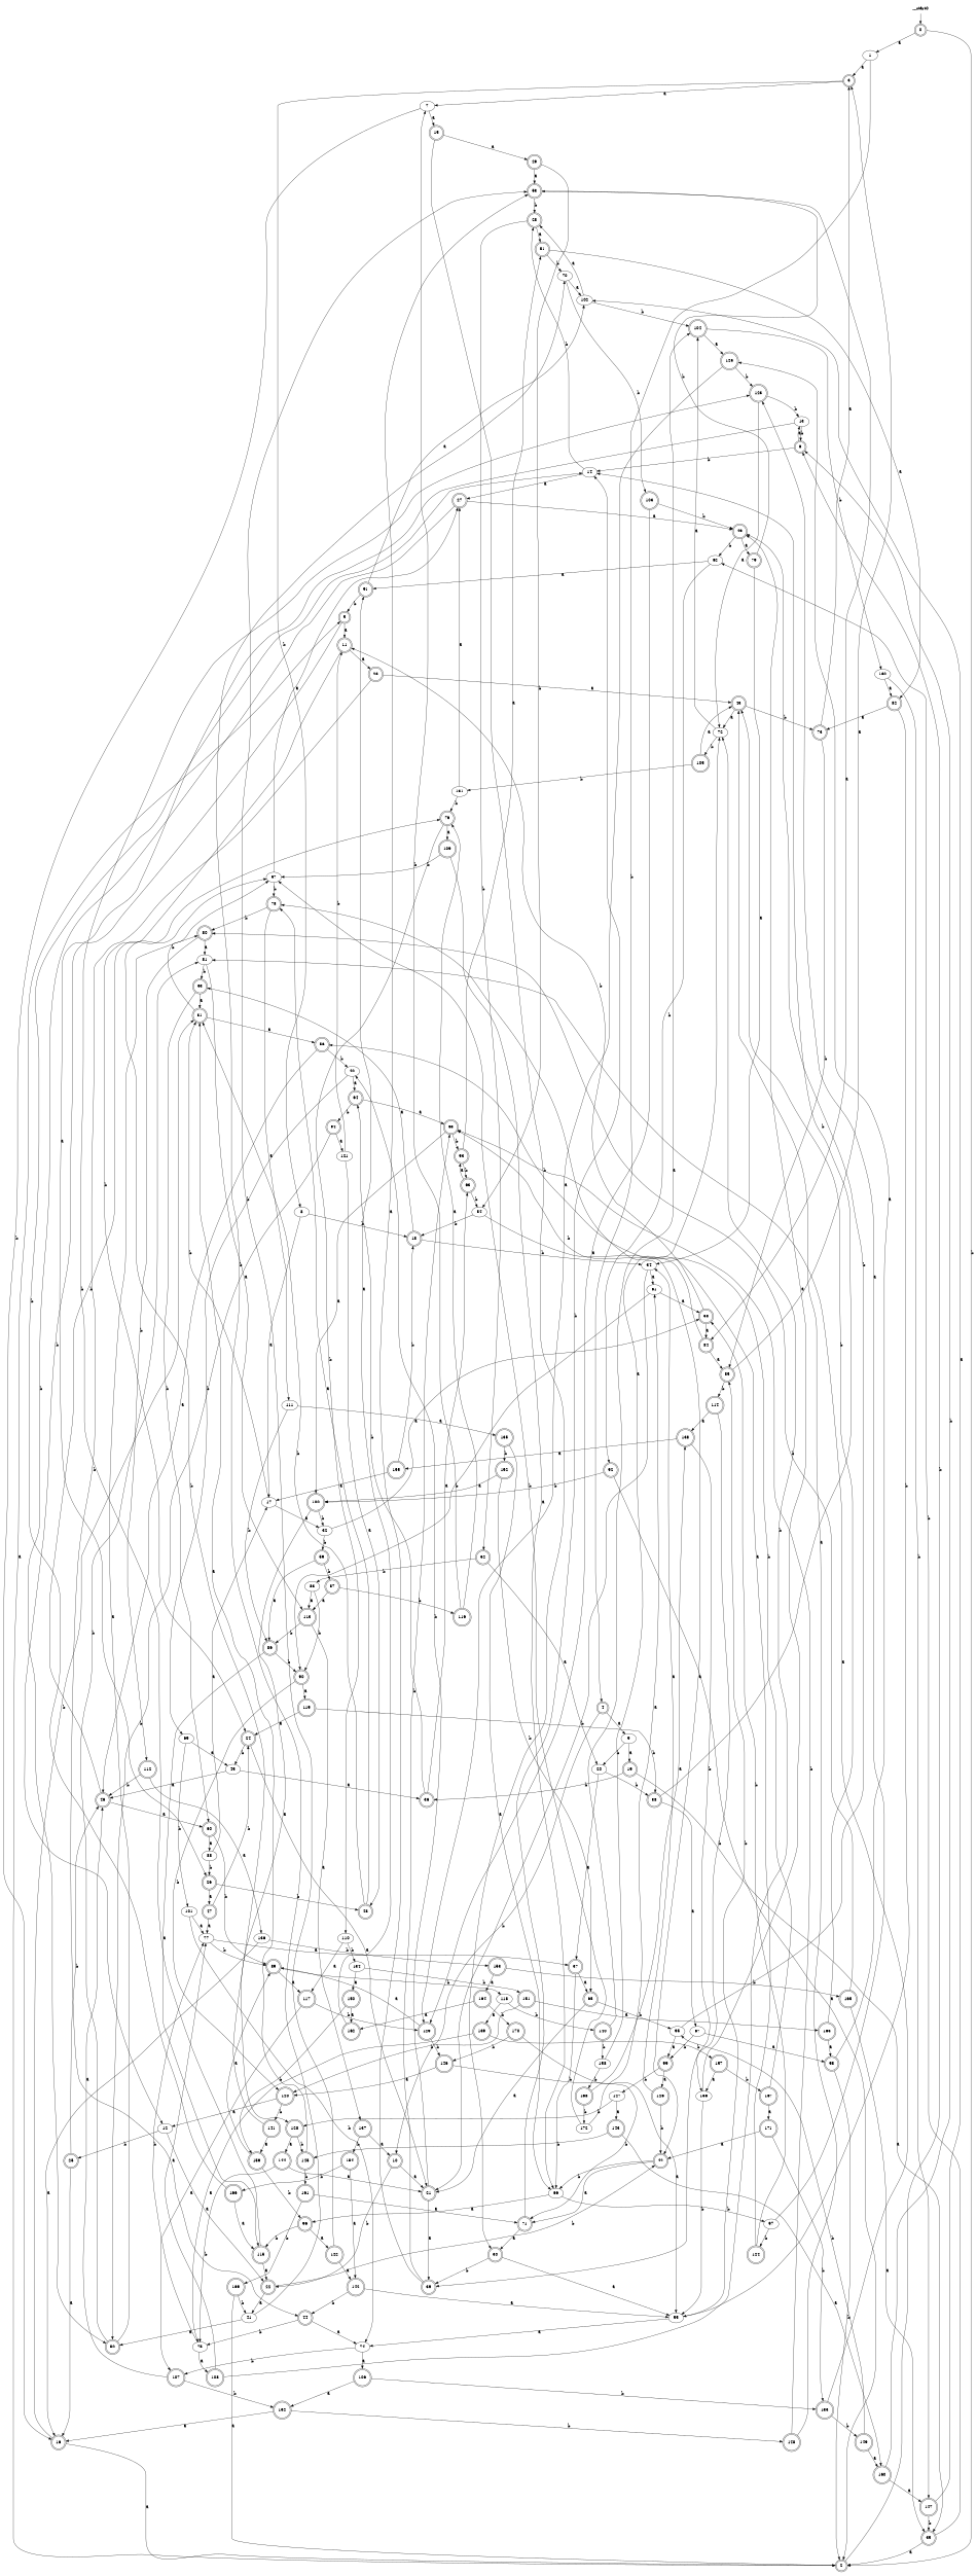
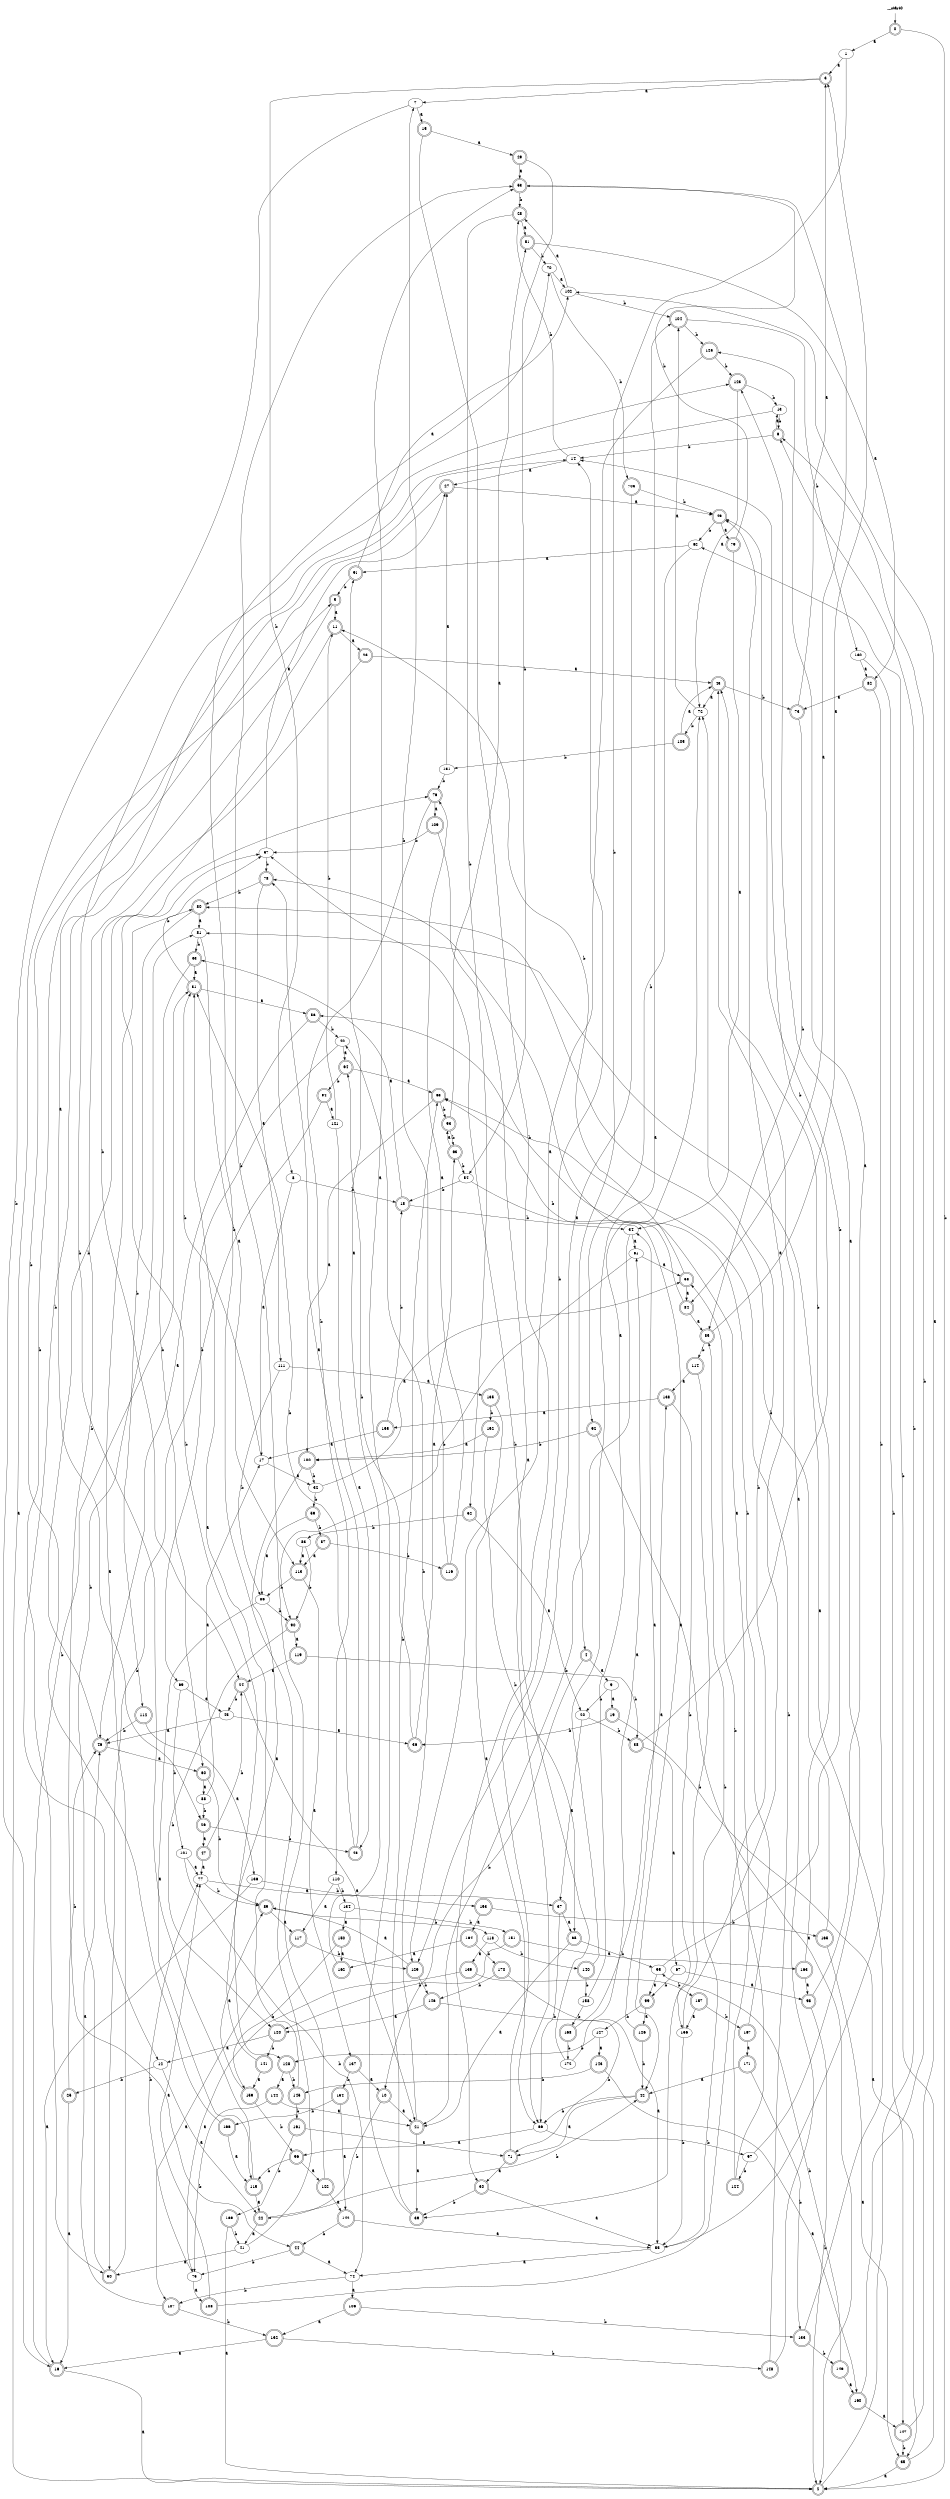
  digraph {
    node [shape=doublecircle]
    __start0 [shape=none]
    0
    1 [shape=""]
    2
    3
    4
    5
    6
    7 [shape=""]
    8 [shape=""]
    9 [shape=""]
    10
    11
    12 [shape=""]
    13 [shape=""]
    14 [shape=""]
    15
    16
    17 [shape=""]
    18
    19
    20 [shape=""]
    21
    22
    23
    24
    25
    26
    27
    28
    29
    30
    31
    32 [shape=""]
    33
    34 [shape=""]
    35
    36
    37
    38
    39
    40 [shape=""]
    41 [shape=""]
    42
    43
    44
    45 [shape=""]
    46
    47
    48
    49
    50
    51
    52
    53
    54 [shape=""]
    55 [shape=""]
    56
    57 [shape=""]
    58
    59
    60
    61 [shape=""]
    62 [shape=""]
    63
    64
    65
    66 [shape=""]
    67 [shape=""]
    68
    69 [shape=""]
    70 [shape=""]
    71
    72 [shape=""]
    73
    74 [shape=""]
    75 [shape=""]
    76
    77 [shape=""]
    78
    79
    80
    81 [shape=""]
    82
    83 [shape=""]
    84
    85
-   86
+   86 [shape=ellipse]
    87
    88 [shape=""]
    89
    90
    91
    92
    93
    94
    95 [shape=""]
    96
    97 [shape=""]
    98
    99
    100
    101 [shape=""]
    102 [shape=""]
-   103
+   103 [label=703]
    104
    105
    106
    107
    108
    109
    110 [shape=""]
    111 [shape=""]
    112
    113
    114
    115
    116
    117
    118 [shape=""]
    119
    120
    121 [shape=""]
    122
    123
    124
    125
    126
    127 [shape=""]
    128
    129
    130 [shape=""]
    131 [shape=""]
    132
    133
    134 [shape=""]
    135
    136 [shape=""]
    137
    138
    139
    140
    141
    142
    143
    144
    145
    146
    147
    148
    149
    150
    151
    152
    153
    154
    155
    156 [shape=""]
    157
    158 [shape=""]
    159
    160
    161
    162
    163
    164
    165
    166
    167
    168
    169
    170
    171
    172 [shape=""]
    __start0 -> 0
    0 -> 1 [label=a]
    0 -> 2 [label=b]
    1 -> 3 [label=a]
    1 -> 4 [label=b]
    2 -> 5 [label=a]
    2 -> 6 [label=b]
    3 -> 7 [label=a]
    3 -> 8 [label=b]
    4 -> 9 [label=a]
    4 -> 10 [label=b]
    5 -> 11 [label=a]
    5 -> 12 [label=b]
    6 -> 13 [label=a]
    6 -> 14 [label=b]
    7 -> 15 [label=a]
    7 -> 16 [label=b]
    8 -> 17 [label=a]
    8 -> 18 [label=b]
    9 -> 19 [label=a]
    9 -> 20 [label=b]
    10 -> 21 [label=a]
    10 -> 22 [label=b]
    11 -> 23 [label=a]
    11 -> 24 [label=b]
    12 -> 22 [label=a]
    12 -> 25 [label=b]
    13 -> 6 [label=b]
    13 -> 26 [label=a]
    14 -> 27 [label=a]
    14 -> 28 [label=b]
    15 -> 29 [label=a]
    15 -> 30 [label=b]
    16 -> 2 [label=a]
    16 -> 31 [label=b]
    17 -> 31 [label=b]
    17 -> 32 [label=a]
    18 -> 33 [label=a]
    18 -> 34 [label=b]
    19 -> 35 [label=a]
    19 -> 36 [label=b]
    20 -> 37 [label=a]
    20 -> 38 [label=b]
    21 -> 39 [label=a]
    21 -> 40 [label=b]
    22 -> 41 [label=a]
    22 -> 42 [label=b]
    23 -> 43 [label=a]
    23 -> 44 [label=b]
    24 -> 21 [label=a]
    24 -> 45 [label=b]
    25 -> 16 [label=a]
    25 -> 46 [label=b]
    26 -> 47 [label=a]
    26 -> 48 [label=b]
    27 -> 49 [label=a]
    27 -> 50 [label=b]
    28 -> 51 [label=a]
    28 -> 52 [label=b]
    29 -> 53 [label=a]
    29 -> 54 [label=b]
    30 -> 39 [label=b]
    30 -> 55 [label=a]
    31 -> 56 [label=a]
    31 -> 57 [label=b]
    32 -> 58 [label=a]
    32 -> 59 [label=b]
    33 -> 31 [label=a]
    33 -> 60 [label=b]
    34 -> 21 [label=b]
    34 -> 61 [label=a]
    35 -> 2 [label=a]
    35 -> 62 [label=b]
    36 -> 63 [label=a]
    36 -> 64 [label=b]
    37 -> 65 [label=a]
    37 -> 66 [label=b]
    38 -> 14 [label=b]
    38 -> 67 [label=a]
    39 -> 53 [label=a]
    39 -> 68 [label=b]
    40 -> 64 [label=a]
    40 -> 69 [label=b]
    41 -> 50 [label=a]
    41 -> 70 [label=b]
    42 -> 66 [label=b]
    42 -> 71 [label=a]
    43 -> 72 [label=a]
    43 -> 73 [label=b]
    44 -> 74 [label=a]
    44 -> 75 [label=b]
    45 -> 36 [label=a]
    45 -> 46 [label=a]
    46 -> 60 [label=a]
    46 -> 76 [label=b]
    47 -> 24 [label=b]
    47 -> 77 [label=a]
    48 -> 31 [label=b]
    48 -> 78 [label=a]
    49 -> 62 [label=b]
    49 -> 79 [label=a]
    50 -> 80 [label=a]
    50 -> 81 [label=b]
    51 -> 70 [label=b]
    51 -> 82 [label=a]
    52 -> 20 [label=a]
    52 -> 83 [label=b]
    53 -> 28 [label=b]
    53 -> 84 [label=a]
    54 -> 18 [label=b]
    54 -> 42 [label=a]
    55 -> 74 [label=a]
    55 -> 85 [label=b]
    56 -> 40 [label=b]
    56 -> 46 [label=a]
    57 -> 27 [label=a]
    57 -> 78 [label=b]
    58 -> 11 [label=b]
    58 -> 84 [label=a]
    59 -> 86 [label=a]
    59 -> 87 [label=b]
    60 -> 88 [label=a]
    60 -> 89 [label=b]
    61 -> 58 [label=a]
    61 -> 90 [label=b]
    62 -> 91 [label=a]
    62 -> 92 [label=b]
    63 -> 54 [label=b]
    63 -> 93 [label=a]
    64 -> 68 [label=a]
    64 -> 94 [label=b]
    65 -> 21 [label=a]
    65 -> 95 [label=b]
    66 -> 96 [label=a]
    66 -> 97 [label=b]
    67 -> 98 [label=a]
    67 -> 99 [label=b]
    68 -> 93 [label=b]
    68 -> 100 [label=a]
    69 -> 45 [label=a]
    69 -> 101 [label=b]
    70 -> 102 [label=a]
    70 -> 103 [label=b]
    71 -> 14 [label=b]
    71 -> 30 [label=a]
    72 -> 104 [label=a]
    72 -> 105 [label=b]
    73 -> 3 [label=a]
    73 -> 85 [label=b]
    74 -> 106 [label=a]
    74 -> 107 [label=b]
    75 -> 77 [label=b]
    75 -> 108 [label=a]
    76 -> 109 [label=a]
    76 -> 110 [label=b]
    77 -> 37 [label=a]
    77 -> 89 [label=b]
    78 -> 80 [label=b]
    78 -> 111 [label=a]
    79 -> 34 [label=a]
    79 -> 53 [label=b]
    80 -> 81 [label=a]
    80 -> 112 [label=b]
    81 -> 33 [label=b]
    81 -> 113 [label=a]
    82 -> 55 [label=b]
    82 -> 73 [label=a]
    83 -> 90 [label=b]
    83 -> 113 [label=a]
    84 -> 68 [label=b]
    84 -> 85 [label=a]
    85 -> 3 [label=a]
    85 -> 114 [label=b]
    86 -> 90 [label=b]
    86 -> 115 [label=a]
    87 -> 113 [label=a]
    87 -> 116 [label=b]
    88 -> 17 [label=a]
    88 -> 26 [label=b]
    89 -> 117 [label=a]
    89 -> 118 [label=b]
    90 -> 119 [label=a]
    90 -> 120 [label=b]
    91 -> 5 [label=b]
    91 -> 102 [label=a]
    92 -> 2 [label=a]
    92 -> 100 [label=b]
    93 -> 51 [label=a]
    93 -> 63 [label=b]
    94 -> 50 [label=b]
    94 -> 121 [label=a]
    95 -> 49 [label=b]
    95 -> 99 [label=a]
    96 -> 115 [label=b]
    96 -> 122 [label=a]
    97 -> 123 [label=a]
    97 -> 124 [label=b]
    98 -> 2 [label=b]
    98 -> 125 [label=a]
    99 -> 126 [label=a]
    99 -> 127 [label=b]
    100 -> 32 [label=b]
    100 -> 128 [label=a]
    101 -> 74 [label=b]
    101 -> 77 [label=a]
    102 -> 28 [label=a]
    102 -> 104 [label=b]
    103 -> 49 [label=b]
    103 -> 129 [label=a]
-   104 -> 125 [label=a]
+   104 -> 125 [label=b]
    104 -> 130 [label=b]
    105 -> 43 [label=a]
    105 -> 131 [label=b]
    106 -> 132 [label=a]
    106 -> 133 [label=b]
    107 -> 46 [label=a]
    107 -> 132 [label=b]
    108 -> 72 [label=b]
    108 -> 77 [label=a]
    109 -> 57 [label=b]
    109 -> 66 [label=a]
    110 -> 117 [label=a]
    110 -> 134 [label=b]
    111 -> 86 [label=b]
    111 -> 135 [label=a]
    112 -> 46 [label=b]
    112 -> 136 [label=a]
    113 -> 86 [label=b]
    113 -> 137 [label=a]
    114 -> 39 [label=b]
    114 -> 138 [label=a]
    115 -> 22 [label=a]
    115 -> 123 [label=b]
    116 -> 7 [label=b]
    116 -> 76 [label=a]
    117 -> 107 [label=a]
    117 -> 129 [label=b]
    118 -> 139 [label=a]
    118 -> 140 [label=b]
    119 -> 24 [label=a]
    119 -> 38 [label=b]
    120 -> 12 [label=a]
    120 -> 141 [label=b]
    121 -> 11 [label=b]
    121 -> 48 [label=a]
    122 -> 53 [label=b]
    122 -> 142 [label=a]
    123 -> 13 [label=b]
    123 -> 72 [label=a]
    124 -> 58 [label=b]
    124 -> 78 [label=a]
    125 -> 123 [label=b]
    125 -> 129 [label=a]
    126 -> 34 [label=a]
    126 -> 42 [label=b]
    127 -> 128 [label=b]
    127 -> 143 [label=a]
    128 -> 144 [label=a]
    128 -> 145 [label=b]
    129 -> 89 [label=a]
    129 -> 146 [label=b]
    130 -> 82 [label=a]
    130 -> 147 [label=b]
    131 -> 27 [label=a]
    131 -> 76 [label=b]
    132 -> 16 [label=a]
    132 -> 148 [label=b]
    133 -> 81 [label=a]
    133 -> 149 [label=b]
    134 -> 150 [label=a]
    134 -> 151 [label=b]
    135 -> 66 [label=a]
    135 -> 152 [label=b]
    136 -> 16 [label=a]
    136 -> 153 [label=b]
    137 -> 10 [label=a]
    137 -> 154 [label=b]
    138 -> 155 [label=a]
    138 -> 156 [label=b]
    139 -> 75 [label=a]
    139 -> 157 [label=b]
    140 -> 104 [label=a]
    140 -> 158 [label=b]
    141 -> 57 [label=b]
    141 -> 159 [label=a]
    142 -> 44 [label=b]
    142 -> 55 [label=a]
    143 -> 145 [label=b]
    143 -> 160 [label=a]
    144 -> 21 [label=a]
    144 -> 75 [label=b]
    145 -> 31 [label=a]
    145 -> 161 [label=b]
    146 -> 71 [label=b]
    146 -> 120 [label=a]
    147 -> 35 [label=b]
    147 -> 102 [label=a]
    148 -> 43 [label=a]
    148 -> 68 [label=b]
    149 -> 95 [label=b]
    149 -> 160 [label=a]
    150 -> 159 [label=b]
    150 -> 162 [label=a]
    151 -> 120 [label=b]
    151 -> 163 [label=a]
    152 -> 65 [label=b]
    152 -> 100 [label=a]
    153 -> 164 [label=a]
    153 -> 165 [label=b]
    154 -> 142 [label=a]
    154 -> 166 [label=b]
    155 -> 17 [label=a]
    155 -> 18 [label=b]
    156 -> 49 [label=a]
    156 -> 55 [label=b]
    157 -> 156 [label=a]
    157 -> 167 [label=b]
    158 -> 72 [label=a]
    158 -> 168 [label=b]
    159 -> 89 [label=a]
    159 -> 96 [label=b]
    160 -> 6 [label=b]
    160 -> 147 [label=a]
    161 -> 71 [label=a]
    161 -> 169 [label=b]
    162 -> 91 [label=a]
    163 -> 43 [label=b]
    163 -> 98 [label=a]
    164 -> 162 [label=a]
    164 -> 170 [label=b]
    165 -> 35 [label=a]
    165 -> 80 [label=b]
    166 -> 14 [label=b]
    166 -> 115 [label=a]
    167 -> 56 [label=b]
    167 -> 171 [label=a]
    168 -> 138 [label=a]
    168 -> 172 [label=b]
    169 -> 2 [label=a]
    169 -> 41 [label=b]
    170 -> 55 [label=a]
    170 -> 146 [label=b]
    171 -> 42 [label=a]
    171 -> 133 [label=b]
    172 -> 57 [label=b]
    172 -> 61 [label=a]
  }
